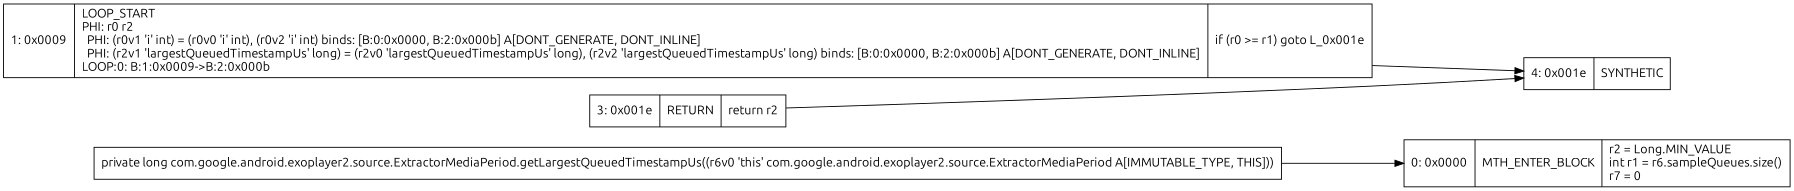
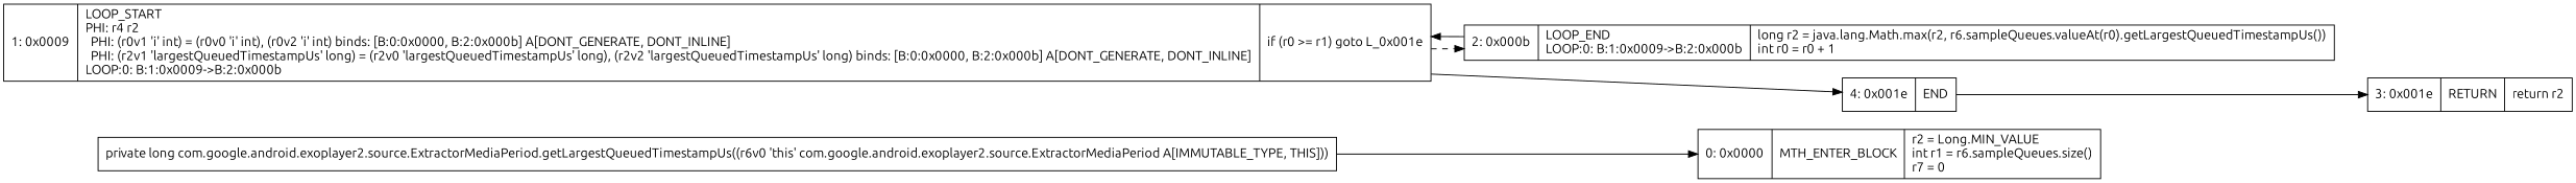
  digraph {
    fontname=Ubuntu
    rankdir=LR
    node [fontname=Ubuntu shape=record]
    edge [fontname=Ubuntu]
    n1 [label="{0\:\ 0x0000|MTH_ENTER_BLOCK\l|r2 = Long.MIN_VALUE\lint r1 = r6.sampleQueues.size()\lr7 = 0\l}"]
-   n2 [label="{1\:\ 0x0009|LOOP_START\lPHI: r0 r2 \l  PHI: (r0v1 'i' int) = (r0v0 'i' int), (r0v2 'i' int) binds: [B:0:0x0000, B:2:0x000b] A[DONT_GENERATE, DONT_INLINE]\l  PHI: (r2v1 'largestQueuedTimestampUs' long) = (r2v0 'largestQueuedTimestampUs' long), (r2v2 'largestQueuedTimestampUs' long) binds: [B:0:0x0000, B:2:0x000b] A[DONT_GENERATE, DONT_INLINE]\lLOOP:0: B:1:0x0009\-\>B:2:0x000b\l|if (r0 \>= r1) goto L_0x001e\l}"]
-   n4 [label="{4\:\ 0x001e|SYNTHETIC\l}"]
+   n2 [label="{1\:\ 0x0009|LOOP_START\lPHI: r4 r2 \l  PHI: (r0v1 'i' int) = (r0v0 'i' int), (r0v2 'i' int) binds: [B:0:0x0000, B:2:0x000b] A[DONT_GENERATE, DONT_INLINE]\l  PHI: (r2v1 'largestQueuedTimestampUs' long) = (r2v0 'largestQueuedTimestampUs' long), (r2v2 'largestQueuedTimestampUs' long) binds: [B:0:0x0000, B:2:0x000b] A[DONT_GENERATE, DONT_INLINE]\lLOOP:0: B:1:0x0009\-\>B:2:0x000b\l|if (r0 \>= r1) goto L_0x001e\l}"]
+   n3 [label="{2\:\ 0x000b|LOOP_END\lLOOP:0: B:1:0x0009\-\>B:2:0x000b\l|long r2 = java.lang.Math.max(r2, r6.sampleQueues.valueAt(r0).getLargestQueuedTimestampUs())\lint r0 = r0 + 1\l}"]
+   n4 [label="{4\:\ 0x001e|END\l}"]
    n5 [label="{3\:\ 0x001e|RETURN\l|return r2\l}"]
    n6 [label="{private long com.google.android.exoplayer2.source.ExtractorMediaPeriod.getLargestQueuedTimestampUs((r6v0 'this' com.google.android.exoplayer2.source.ExtractorMediaPeriod A[IMMUTABLE_TYPE, THIS])) }"]
+   n2 -> n3 [style=dashed]
    n2 -> n4
-   n5 -> n4
+   n3 -> n2
+   n4 -> n5
    n6 -> n1
  }
